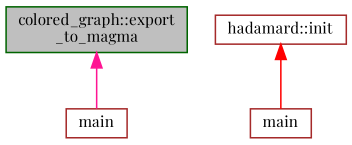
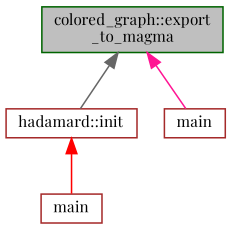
  digraph {
    rankdir=TB
    fontname="Playfair Display"
    node [color=brown fillcolor=white fontname="Playfair Display" fontsize=10 shape=record style=filled]
    edge [dir=back fontname="Playfair Display" fontsize=10 labelfontname=Helvetica labelfontsize=10 style=solid]
    n1 [color=darkgreen fillcolor=grey75 fontcolor=black height=0.2 label="colored_graph::export\l_to_magma" width=0.4]
    n2 [height=0.2 label="hadamard::init" width=0.4]
    n3 [height=0.2 label=main width=0.4]
    n4 [height=0.2 label=main width=0.4]
+   n1 -> n2 [color=gray40]
    n1 -> n3 [color=deeppink]
    n2 -> n4 [color=red]
  }
